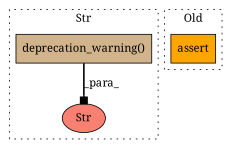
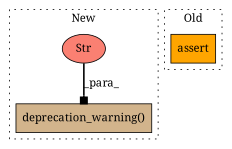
  digraph {
    fontname="Noto Serif"
    node [shape=box style=filled fontname="Noto Serif"]
    n1 [a=75 l="39,37" label="deprecation_warning()" s="7796,7945" fillcolor=tan]
    n2 [a=66 l=110 label=Str s=7835 shape=ellipse fillcolor=salmon]
    n3 [a=65 l=7 label=assert s=5219 fillcolor=orange]
    subgraph cluster_1 {
-     label=Str
+     label=New
      style=dotted
      n1
      n2
    }
    subgraph cluster_2 {
      label=Old
      style=dotted
      n3
    }
-   n1 -> n2 [label=_para_ style=bold arrowhead=box fontname="Noto Serif"]
+   n2 -> n1 [label=_para_ style=bold arrowhead=box fontname="Noto Serif"]
  }
